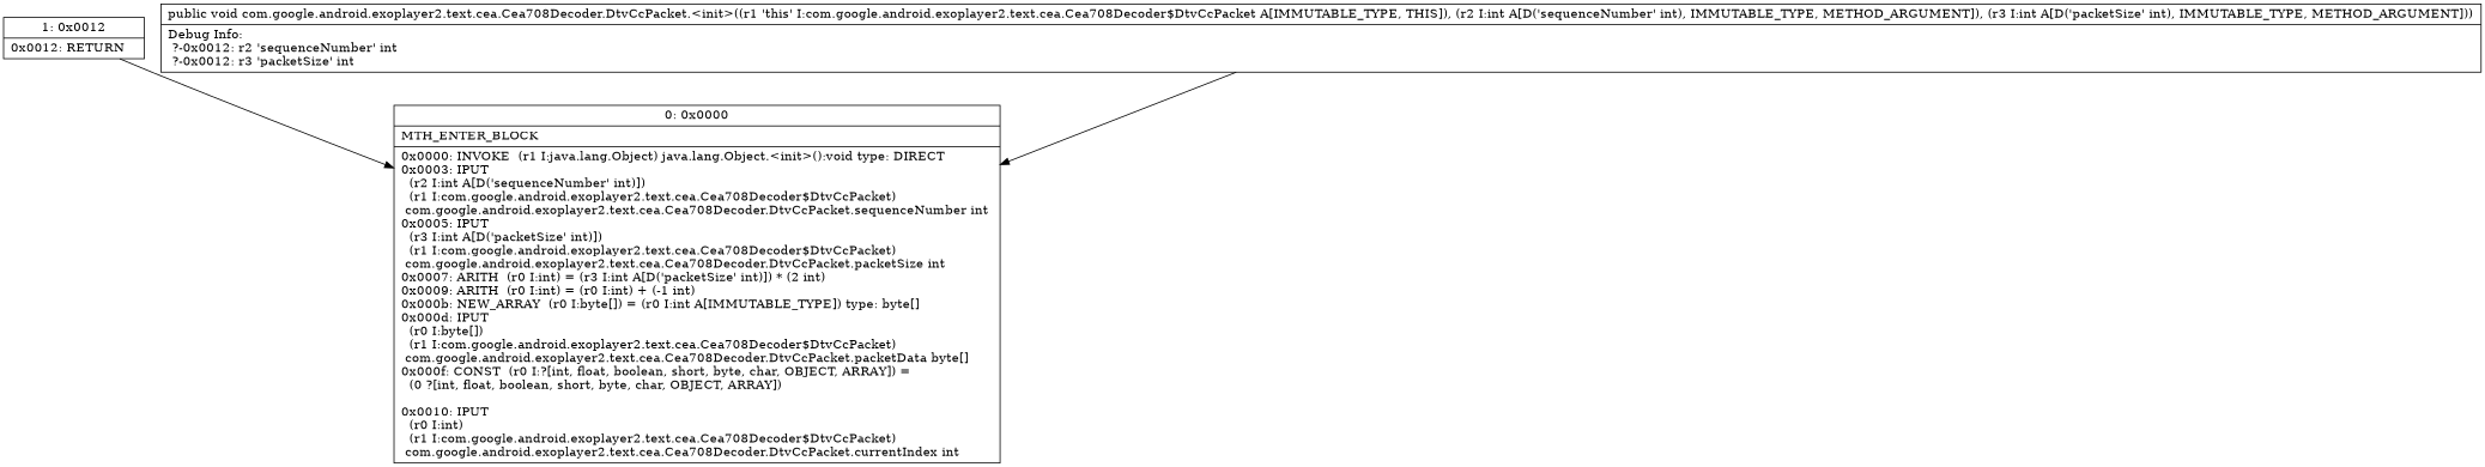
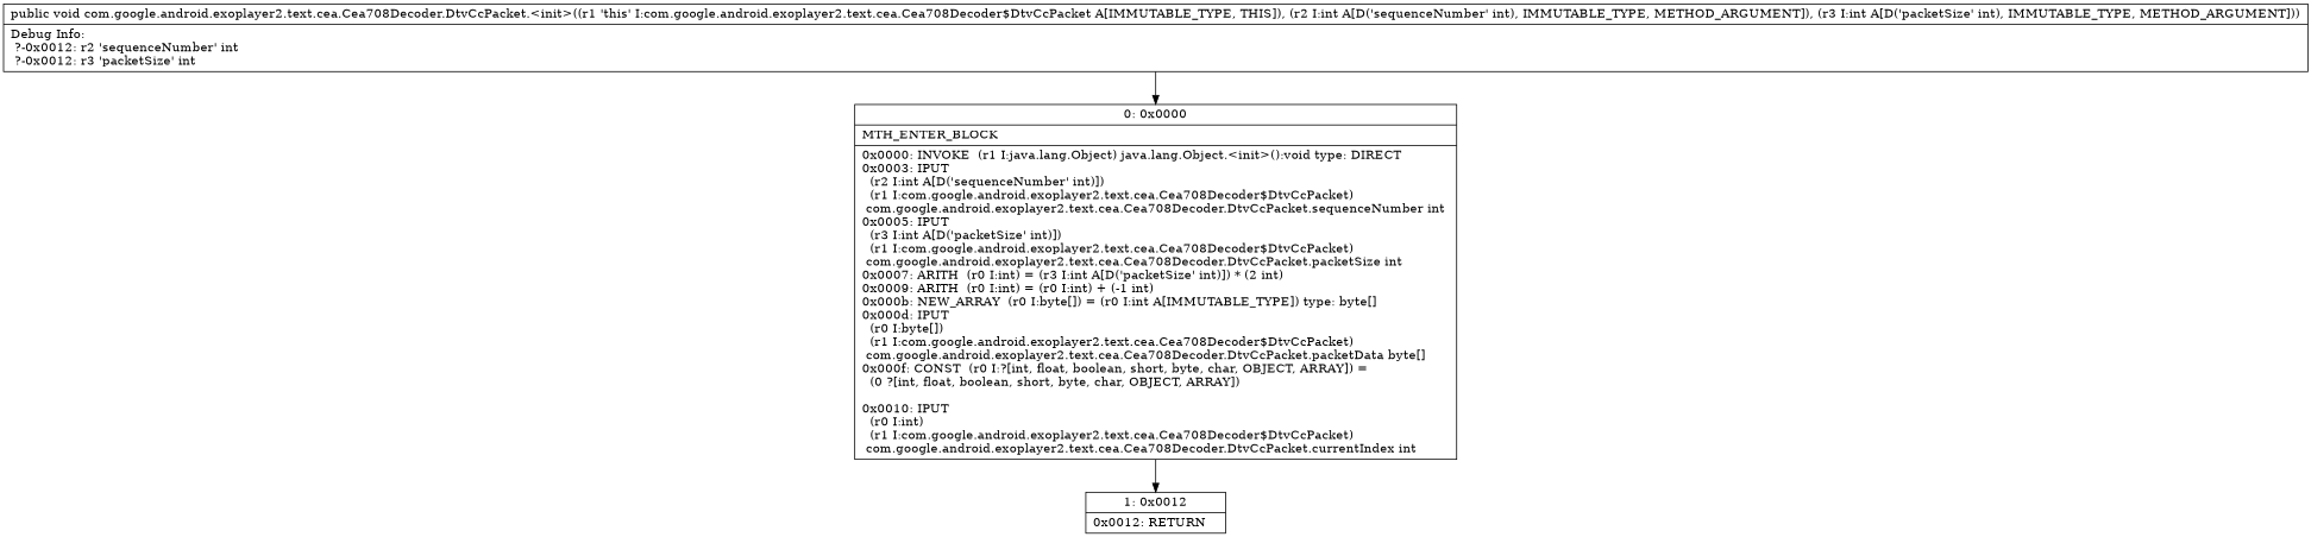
  digraph {
    node [shape=record]
    n1 [label="{0\:\ 0x0000|MTH_ENTER_BLOCK\l|0x0000: INVOKE  (r1 I:java.lang.Object) java.lang.Object.\<init\>():void type: DIRECT \l0x0003: IPUT  \l  (r2 I:int A[D('sequenceNumber' int)])\l  (r1 I:com.google.android.exoplayer2.text.cea.Cea708Decoder$DtvCcPacket)\l com.google.android.exoplayer2.text.cea.Cea708Decoder.DtvCcPacket.sequenceNumber int \l0x0005: IPUT  \l  (r3 I:int A[D('packetSize' int)])\l  (r1 I:com.google.android.exoplayer2.text.cea.Cea708Decoder$DtvCcPacket)\l com.google.android.exoplayer2.text.cea.Cea708Decoder.DtvCcPacket.packetSize int \l0x0007: ARITH  (r0 I:int) = (r3 I:int A[D('packetSize' int)]) * (2 int) \l0x0009: ARITH  (r0 I:int) = (r0 I:int) + (\-1 int) \l0x000b: NEW_ARRAY  (r0 I:byte[]) = (r0 I:int A[IMMUTABLE_TYPE]) type: byte[] \l0x000d: IPUT  \l  (r0 I:byte[])\l  (r1 I:com.google.android.exoplayer2.text.cea.Cea708Decoder$DtvCcPacket)\l com.google.android.exoplayer2.text.cea.Cea708Decoder.DtvCcPacket.packetData byte[] \l0x000f: CONST  (r0 I:?[int, float, boolean, short, byte, char, OBJECT, ARRAY]) = \l  (0 ?[int, float, boolean, short, byte, char, OBJECT, ARRAY])\l \l0x0010: IPUT  \l  (r0 I:int)\l  (r1 I:com.google.android.exoplayer2.text.cea.Cea708Decoder$DtvCcPacket)\l com.google.android.exoplayer2.text.cea.Cea708Decoder.DtvCcPacket.currentIndex int \l}"]
    n2 [label="{1\:\ 0x0012|0x0012: RETURN   \l}"]
    n3 [label="{public void com.google.android.exoplayer2.text.cea.Cea708Decoder.DtvCcPacket.\<init\>((r1 'this' I:com.google.android.exoplayer2.text.cea.Cea708Decoder$DtvCcPacket A[IMMUTABLE_TYPE, THIS]), (r2 I:int A[D('sequenceNumber' int), IMMUTABLE_TYPE, METHOD_ARGUMENT]), (r3 I:int A[D('packetSize' int), IMMUTABLE_TYPE, METHOD_ARGUMENT]))  | Debug Info:\l  ?\-0x0012: r2 'sequenceNumber' int\l  ?\-0x0012: r3 'packetSize' int\l}"]
-   n2 -> n1
+   n1 -> n2
    n3 -> n1
  }
